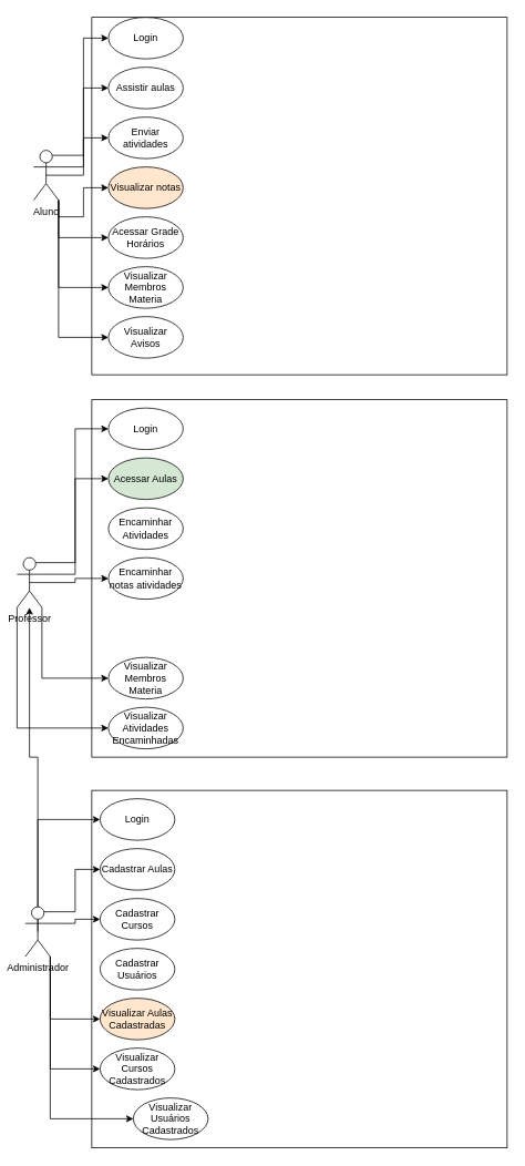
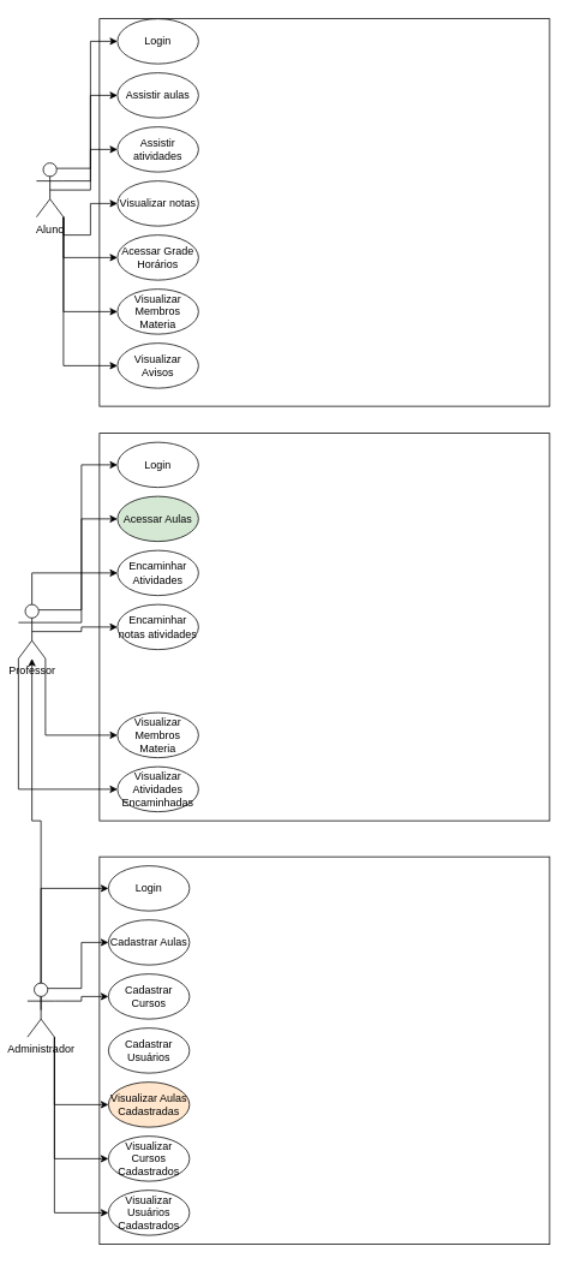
  <mxCell id="0" />
  <mxCell id="1" parent="0" />
  <mxCell id="2" value="" style="rounded=0;whiteSpace=wrap;html=1;" vertex="1" parent="1"><mxGeometry x="110" y="480" width="500" height="430" as="geometry" /></mxCell>
  <mxCell id="3" style="edgeStyle=orthogonalEdgeStyle;rounded=0;orthogonalLoop=1;jettySize=auto;html=1;exitX=0.75;exitY=0.1;exitDx=0;exitDy=0;exitPerimeter=0;entryX=0;entryY=0.5;entryDx=0;entryDy=0;" edge="1" parent="1" source="9" target="10"><mxGeometry relative="1" as="geometry" /></mxCell>
  <mxCell id="4" style="edgeStyle=orthogonalEdgeStyle;rounded=0;orthogonalLoop=1;jettySize=auto;html=1;exitX=1;exitY=0.333;exitDx=0;exitDy=0;exitPerimeter=0;entryX=0;entryY=0.5;entryDx=0;entryDy=0;" edge="1" parent="1" source="9" target="11"><mxGeometry relative="1" as="geometry" /></mxCell>
+ <mxCell id="5" style="edgeStyle=orthogonalEdgeStyle;rounded=0;orthogonalLoop=1;jettySize=auto;html=1;exitX=0.5;exitY=0;exitDx=0;exitDy=0;exitPerimeter=0;entryX=0;entryY=0.5;entryDx=0;entryDy=0;" edge="1" parent="1" source="9" target="12"><mxGeometry relative="1" as="geometry" /></mxCell>
  <mxCell id="6" style="edgeStyle=orthogonalEdgeStyle;rounded=0;orthogonalLoop=1;jettySize=auto;html=1;exitX=0.5;exitY=0.5;exitDx=0;exitDy=0;exitPerimeter=0;entryX=0;entryY=0.5;entryDx=0;entryDy=0;" edge="1" parent="1" source="9" target="13"><mxGeometry relative="1" as="geometry" /></mxCell>
  <mxCell id="7" style="edgeStyle=orthogonalEdgeStyle;rounded=0;orthogonalLoop=1;jettySize=auto;html=1;exitX=1;exitY=1;exitDx=0;exitDy=0;exitPerimeter=0;entryX=0;entryY=0.5;entryDx=0;entryDy=0;" edge="1" parent="1" source="9" target="14"><mxGeometry relative="1" as="geometry" /></mxCell>
  <mxCell id="8" style="edgeStyle=orthogonalEdgeStyle;rounded=0;orthogonalLoop=1;jettySize=auto;html=1;exitX=0;exitY=1;exitDx=0;exitDy=0;exitPerimeter=0;entryX=0;entryY=0.5;entryDx=0;entryDy=0;" edge="1" parent="1" source="9" target="15"><mxGeometry relative="1" as="geometry" /></mxCell>
  <mxCell id="9" value="Professor" style="shape=umlActor;verticalLabelPosition=bottom;verticalAlign=top;html=1;outlineConnect=0;" vertex="1" parent="1"><mxGeometry x="20" y="670" width="30" height="60" as="geometry" /></mxCell>
  <mxCell id="10" value="Login" style="ellipse;whiteSpace=wrap;html=1;" vertex="1" parent="1"><mxGeometry x="130" y="490" width="90" height="50" as="geometry" /></mxCell>
  <mxCell id="11" value="Acessar Aulas" style="ellipse;whiteSpace=wrap;html=1;fillColor=#d5e8d4;" vertex="1" parent="1"><mxGeometry x="130" y="550" width="90" height="50" as="geometry" /></mxCell>
  <mxCell id="12" value="Encaminhar Atividades" style="ellipse;whiteSpace=wrap;html=1;" vertex="1" parent="1"><mxGeometry x="130" y="610" width="90" height="50" as="geometry" /></mxCell>
  <mxCell id="13" value="Encaminhar notas atividades" style="ellipse;whiteSpace=wrap;html=1;" vertex="1" parent="1"><mxGeometry x="130" y="670" width="90" height="50" as="geometry" /></mxCell>
  <mxCell id="14" value="Visualizar Membros Materia" style="ellipse;whiteSpace=wrap;html=1;" vertex="1" parent="1"><mxGeometry x="130" y="790" width="90" height="50" as="geometry" /></mxCell>
  <mxCell id="15" value="Visualizar Atividades Encaminhadas" style="ellipse;whiteSpace=wrap;html=1;" vertex="1" parent="1"><mxGeometry x="130" y="850" width="90" height="50" as="geometry" /></mxCell>
  <mxCell id="16" style="edgeStyle=orthogonalEdgeStyle;rounded=0;orthogonalLoop=1;jettySize=auto;html=1;exitX=0.5;exitY=0;exitDx=0;exitDy=0;exitPerimeter=0;entryX=1;entryY=0.5;entryDx=0;entryDy=0;" edge="1" parent="1"><mxGeometry relative="1" as="geometry"><mxPoint x="590" y="515" as="targetPoint" /></mxGeometry></mxCell>
  <mxCell id="17" style="edgeStyle=orthogonalEdgeStyle;rounded=0;orthogonalLoop=1;jettySize=auto;html=1;exitX=0.25;exitY=0.1;exitDx=0;exitDy=0;exitPerimeter=0;entryX=1;entryY=0.5;entryDx=0;entryDy=0;" edge="1" parent="1"><mxGeometry relative="1" as="geometry"><mxPoint x="590" y="575" as="targetPoint" /></mxGeometry></mxCell>
  <mxCell id="18" style="edgeStyle=orthogonalEdgeStyle;rounded=0;orthogonalLoop=1;jettySize=auto;html=1;exitX=0;exitY=0.333;exitDx=0;exitDy=0;exitPerimeter=0;entryX=1;entryY=0.5;entryDx=0;entryDy=0;" edge="1" parent="1"><mxGeometry relative="1" as="geometry"><mxPoint x="590" y="635" as="targetPoint" /></mxGeometry></mxCell>
  <mxCell id="19" style="edgeStyle=orthogonalEdgeStyle;rounded=0;orthogonalLoop=1;jettySize=auto;html=1;exitX=0.5;exitY=0.5;exitDx=0;exitDy=0;exitPerimeter=0;entryX=1;entryY=0.5;entryDx=0;entryDy=0;" edge="1" parent="1"><mxGeometry relative="1" as="geometry"><mxPoint x="590" y="695" as="targetPoint" /></mxGeometry></mxCell>
  <mxCell id="20" style="edgeStyle=orthogonalEdgeStyle;rounded=0;orthogonalLoop=1;jettySize=auto;html=1;exitX=0;exitY=1;exitDx=0;exitDy=0;exitPerimeter=0;entryX=1;entryY=0.5;entryDx=0;entryDy=0;" edge="1" parent="1"><mxGeometry relative="1" as="geometry"><mxPoint x="590" y="875" as="targetPoint" /></mxGeometry></mxCell>
  <mxCell id="21" style="edgeStyle=orthogonalEdgeStyle;rounded=0;orthogonalLoop=1;jettySize=auto;html=1;exitX=0.5;exitY=0.5;exitDx=0;exitDy=0;exitPerimeter=0;entryX=1;entryY=0.5;entryDx=0;entryDy=0;" edge="1" parent="1"><mxGeometry relative="1" as="geometry"><mxPoint x="590" y="815" as="targetPoint" /></mxGeometry></mxCell>
  <mxCell id="22" style="edgeStyle=orthogonalEdgeStyle;rounded=0;orthogonalLoop=1;jettySize=auto;html=1;exitX=1;exitY=0.333;exitDx=0;exitDy=0;exitPerimeter=0;entryX=1;entryY=0.5;entryDx=0;entryDy=0;" edge="1" parent="1"><mxGeometry relative="1" as="geometry"><mxPoint x="590" y="755" as="targetPoint" /></mxGeometry></mxCell>
  <mxCell id="23" value="" style="rounded=0;whiteSpace=wrap;html=1;" vertex="1" parent="1"><mxGeometry x="110" y="950" width="500" height="430" as="geometry" /></mxCell>
  <mxCell id="24" value="" style="rounded=0;whiteSpace=wrap;html=1;" vertex="1" parent="1"><mxGeometry x="110" y="20" width="500" height="430" as="geometry" /></mxCell>
  <mxCell id="25" value="Login" style="ellipse;whiteSpace=wrap;html=1;" vertex="1" parent="1"><mxGeometry x="130" y="20" width="90" height="50" as="geometry" /></mxCell>
  <mxCell id="26" value="Assistir aulas" style="ellipse;whiteSpace=wrap;html=1;" vertex="1" parent="1"><mxGeometry x="130" y="80" width="90" height="50" as="geometry" /></mxCell>
- <mxCell id="27" value="Enviar atividades" style="ellipse;whiteSpace=wrap;html=1;" vertex="1" parent="1"><mxGeometry x="130" y="140" width="90" height="50" as="geometry" /></mxCell>
- <mxCell id="28" value="Visualizar notas" style="ellipse;whiteSpace=wrap;html=1;fillColor=#ffe6cc;" vertex="1" parent="1"><mxGeometry x="130" y="200" width="90" height="50" as="geometry" /></mxCell>
+ <mxCell id="27" value="Assistir atividades" style="ellipse;whiteSpace=wrap;html=1;" vertex="1" parent="1"><mxGeometry x="130" y="140" width="90" height="50" as="geometry" /></mxCell>
+ <mxCell id="28" value="Visualizar notas" style="ellipse;whiteSpace=wrap;html=1;" vertex="1" parent="1"><mxGeometry x="130" y="200" width="90" height="50" as="geometry" /></mxCell>
  <mxCell id="29" value="Acessar Grade Horários" style="ellipse;whiteSpace=wrap;html=1;" vertex="1" parent="1"><mxGeometry x="130" y="260" width="90" height="50" as="geometry" /></mxCell>
  <mxCell id="30" value="Visualizar Membros Materia" style="ellipse;whiteSpace=wrap;html=1;" vertex="1" parent="1"><mxGeometry x="130" y="320" width="90" height="50" as="geometry" /></mxCell>
  <mxCell id="31" value="Visualizar Avisos" style="ellipse;whiteSpace=wrap;html=1;" vertex="1" parent="1"><mxGeometry x="130" y="380" width="90" height="50" as="geometry" /></mxCell>
  <mxCell id="32" style="edgeStyle=orthogonalEdgeStyle;rounded=0;orthogonalLoop=1;jettySize=auto;html=1;exitX=0.75;exitY=0.1;exitDx=0;exitDy=0;exitPerimeter=0;entryX=0;entryY=0.5;entryDx=0;entryDy=0;" edge="1" parent="1" source="39" target="25"><mxGeometry relative="1" as="geometry" /></mxCell>
  <mxCell id="33" style="edgeStyle=orthogonalEdgeStyle;rounded=0;orthogonalLoop=1;jettySize=auto;html=1;exitX=1;exitY=0.333;exitDx=0;exitDy=0;exitPerimeter=0;entryX=0;entryY=0.5;entryDx=0;entryDy=0;" edge="1" parent="1" source="39" target="26"><mxGeometry relative="1" as="geometry" /></mxCell>
  <mxCell id="34" style="edgeStyle=orthogonalEdgeStyle;rounded=0;orthogonalLoop=1;jettySize=auto;html=1;exitX=0.5;exitY=0.5;exitDx=0;exitDy=0;exitPerimeter=0;entryX=0;entryY=0.5;entryDx=0;entryDy=0;" edge="1" parent="1" source="39" target="27"><mxGeometry relative="1" as="geometry" /></mxCell>
  <mxCell id="35" style="edgeStyle=orthogonalEdgeStyle;rounded=0;orthogonalLoop=1;jettySize=auto;html=1;exitX=1;exitY=1;exitDx=0;exitDy=0;exitPerimeter=0;entryX=0;entryY=0.5;entryDx=0;entryDy=0;" edge="1" parent="1" source="39" target="28"><mxGeometry relative="1" as="geometry" /></mxCell>
  <mxCell id="36" style="edgeStyle=orthogonalEdgeStyle;rounded=0;orthogonalLoop=1;jettySize=auto;html=1;exitX=1;exitY=1;exitDx=0;exitDy=0;exitPerimeter=0;entryX=0;entryY=0.5;entryDx=0;entryDy=0;" edge="1" parent="1" source="39" target="29"><mxGeometry relative="1" as="geometry" /></mxCell>
  <mxCell id="37" style="edgeStyle=orthogonalEdgeStyle;rounded=0;orthogonalLoop=1;jettySize=auto;html=1;exitX=1;exitY=1;exitDx=0;exitDy=0;exitPerimeter=0;entryX=0;entryY=0.5;entryDx=0;entryDy=0;" edge="1" parent="1" source="39" target="30"><mxGeometry relative="1" as="geometry" /></mxCell>
  <mxCell id="38" style="edgeStyle=orthogonalEdgeStyle;rounded=0;orthogonalLoop=1;jettySize=auto;html=1;exitX=1;exitY=1;exitDx=0;exitDy=0;exitPerimeter=0;entryX=0;entryY=0.5;entryDx=0;entryDy=0;" edge="1" parent="1" source="39" target="31"><mxGeometry relative="1" as="geometry" /></mxCell>
  <mxCell id="39" value="Aluno" style="shape=umlActor;verticalLabelPosition=bottom;verticalAlign=top;html=1;outlineConnect=0;" vertex="1" parent="1"><mxGeometry x="40" y="180" width="30" height="60" as="geometry" /></mxCell>
  <mxCell id="40" value="Login" style="ellipse;whiteSpace=wrap;html=1;" vertex="1" parent="1"><mxGeometry x="120" y="960" width="90" height="50" as="geometry" /></mxCell>
  <mxCell id="41" value="Cadastrar Aulas" style="ellipse;whiteSpace=wrap;html=1;" vertex="1" parent="1"><mxGeometry x="120" y="1020" width="90" height="50" as="geometry" /></mxCell>
  <mxCell id="42" value="Cadastrar Cursos" style="ellipse;whiteSpace=wrap;html=1;" vertex="1" parent="1"><mxGeometry x="120" y="1080" width="90" height="50" as="geometry" /></mxCell>
  <mxCell id="43" value="Cadastrar Usuários" style="ellipse;whiteSpace=wrap;html=1;" vertex="1" parent="1"><mxGeometry x="120" y="1140" width="90" height="50" as="geometry" /></mxCell>
  <mxCell id="44" value="Visualizar Aulas Cadastradas" style="ellipse;whiteSpace=wrap;html=1;fillColor=#ffe6cc;" vertex="1" parent="1"><mxGeometry x="120" y="1200" width="90" height="50" as="geometry" /></mxCell>
  <mxCell id="45" value="Visualizar Cursos Cadastrados" style="ellipse;whiteSpace=wrap;html=1;" vertex="1" parent="1"><mxGeometry x="120" y="1260" width="90" height="50" as="geometry" /></mxCell>
- <mxCell id="46" value="Visualizar Usuários Cadastrados" style="ellipse;whiteSpace=wrap;html=1;" vertex="1" parent="1"><mxGeometry x="160" y="1320" width="90" height="50" as="geometry" /></mxCell>
+ <mxCell id="46" value="Visualizar Usuários Cadastrados" style="ellipse;whiteSpace=wrap;html=1;" vertex="1" parent="1"><mxGeometry x="120" y="1320" width="90" height="50" as="geometry" /></mxCell>
  <mxCell id="47" style="edgeStyle=orthogonalEdgeStyle;rounded=0;orthogonalLoop=1;jettySize=auto;html=1;exitX=0.5;exitY=0;exitDx=0;exitDy=0;exitPerimeter=0;entryX=0;entryY=0.5;entryDx=0;entryDy=0;" edge="1" parent="1" source="54" target="40"><mxGeometry relative="1" as="geometry" /></mxCell>
  <mxCell id="48" style="edgeStyle=orthogonalEdgeStyle;rounded=0;orthogonalLoop=1;jettySize=auto;html=1;exitX=0.75;exitY=0.1;exitDx=0;exitDy=0;exitPerimeter=0;entryX=0;entryY=0.5;entryDx=0;entryDy=0;" edge="1" parent="1" source="54" target="41"><mxGeometry relative="1" as="geometry" /></mxCell>
  <mxCell id="49" style="edgeStyle=orthogonalEdgeStyle;rounded=0;orthogonalLoop=1;jettySize=auto;html=1;exitX=1;exitY=0.333;exitDx=0;exitDy=0;exitPerimeter=0;entryX=0;entryY=0.5;entryDx=0;entryDy=0;" edge="1" parent="1" source="54" target="42"><mxGeometry relative="1" as="geometry" /></mxCell>
  <mxCell id="50" style="edgeStyle=orthogonalEdgeStyle;rounded=0;orthogonalLoop=1;jettySize=auto;html=1;exitX=0.5;exitY=0.5;exitDx=0;exitDy=0;exitPerimeter=0;" edge="1" parent="1" source="54" target="9"><mxGeometry relative="1" as="geometry" /></mxCell>
  <mxCell id="51" style="edgeStyle=orthogonalEdgeStyle;rounded=0;orthogonalLoop=1;jettySize=auto;html=1;exitX=1;exitY=1;exitDx=0;exitDy=0;exitPerimeter=0;entryX=0;entryY=0.5;entryDx=0;entryDy=0;" edge="1" parent="1" source="54" target="44"><mxGeometry relative="1" as="geometry" /></mxCell>
  <mxCell id="52" style="edgeStyle=orthogonalEdgeStyle;rounded=0;orthogonalLoop=1;jettySize=auto;html=1;exitX=1;exitY=1;exitDx=0;exitDy=0;exitPerimeter=0;entryX=0;entryY=0.5;entryDx=0;entryDy=0;" edge="1" parent="1" source="54" target="45"><mxGeometry relative="1" as="geometry" /></mxCell>
  <mxCell id="53" style="edgeStyle=orthogonalEdgeStyle;rounded=0;orthogonalLoop=1;jettySize=auto;html=1;exitX=1;exitY=1;exitDx=0;exitDy=0;exitPerimeter=0;entryX=0;entryY=0.5;entryDx=0;entryDy=0;" edge="1" parent="1" source="54" target="46"><mxGeometry relative="1" as="geometry" /></mxCell>
  <mxCell id="54" value="Administrador" style="shape=umlActor;verticalLabelPosition=bottom;verticalAlign=top;html=1;outlineConnect=0;" vertex="1" parent="1"><mxGeometry x="30" y="1090" width="30" height="60" as="geometry" /></mxCell>
